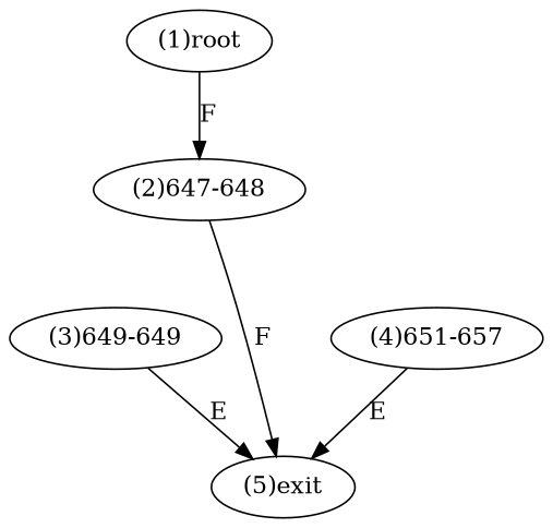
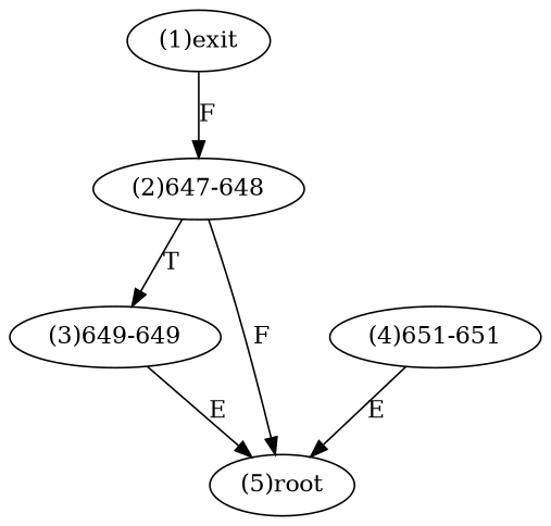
  digraph {
-   n1 [label="(1)root"]
+   n1 [label="(1)exit"]
    n2 [label="(2)647-648"]
    n3 [label="(3)649-649"]
-   n4 [label="(5)exit"]
-   n5 [label="(4)651-657"]
+   n4 [label="(5)root"]
+   n5 [label="(4)651-651"]
    n1 -> n2 [label=F]
+   n2 -> n3 [label=T]
    n2 -> n4 [label=F]
    n3 -> n4 [label=E]
    n5 -> n4 [label=E]
  }
